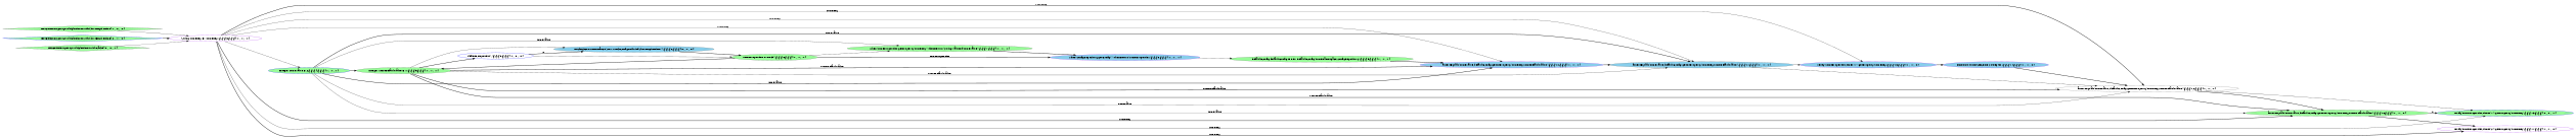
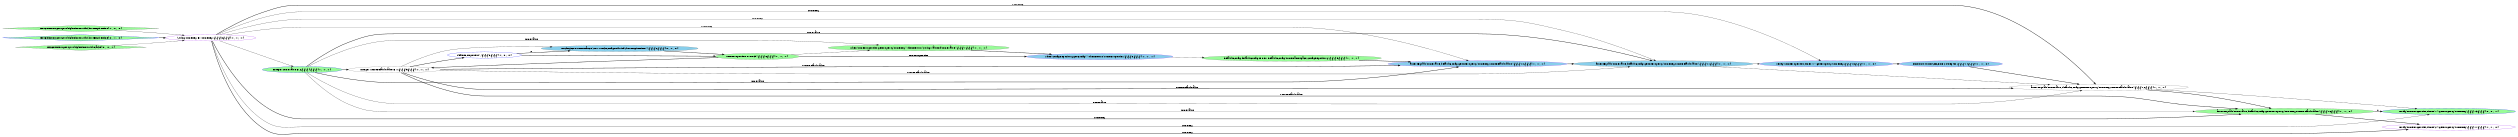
  digraph {
    rankdir=LR
    node [color=gray40 fillcolor=palegreen shape=ellipse style=filled]
    edge [style=bold]
-   n1 [label="Integer someDefaultValue = -1@@@5@@@['1', '1', '1']"]
+   n1 [fillcolor=white label="Integer someDefaultValue = -1@@@5@@@['1', '1', '1']"]
    n2 [fillcolor=white label="assertEquals(someValue,defaultConfig.getIntProperty(someKey,someDefaultValue))@@@12@@@['1', '1', '1']"]
    n3 [color=purple fillcolor=skyblue label="assertEquals(someValue,defaultConfig.getIntProperty(someKey,someDefaultValue))@@@10@@@['1', '1', '1']"]
    n4 [fillcolor=skyblue label="assertEquals(someValue,defaultConfig.getIntProperty(someKey,someDefaultValue))@@@11@@@['1', '1', '1']"]
    n5 [label="assertEquals(someValue,defaultConfig.getIntProperty(someKey,someDefaultValue))@@@16@@@['1', '1', '0']"]
    n6 [fillcolor=skyblue label="MockInjector.setInstance(,new MockConfigUtilWithShortExpireTime())@@@6@@@['0', '1', '0']"]
    n7 [color=blue fillcolor=white label="defineComponent(,)@@@6@@@['1', '0', '0']"]
    n8 [color=blue label="verify(someProperties,times(1)).getProperty(someKey)@@@13@@@['0', '0', '1']"]
    n9 [color=purple fillcolor=skyblue label="verify(someProperties,times(1)).getProperty(someKey)@@@13@@@['1', '1', '0']"]
    n10 [color=purple fillcolor=white label="verify(someProperties,times(2)).getProperty(someKey)@@@17@@@['1', '1', '0']"]
    n11 [label="someProperties = mock()@@@6@@@['1', '1', '1']"]
    n12 [label="when(someProperties.getProperty(someKey)).thenReturn(String.valueOf(someValue))@@@7@@@['1', '1', '1']"]
    n13 [color=purple fillcolor=skyblue label="when(configRepository.getConfig()).thenReturn(someProperties)@@@8@@@['1', '1', '1']"]
    n14 [label="testGetIntPropertyMultipleTimesWithShortExpireTime['1', '0', '0']" shape=diamond]
    n15 [color=purple fillcolor=white label="String someKey = \"someKey\"@@@3@@@['1', '1', '1']"]
    n16 [color=blue label="Integer someValue = 2@@@4@@@['1', '1', '1']"]
    n17 [color=purple fillcolor=skyblue label="TimeUnit.MILLISECONDS.sleep(50)@@@14@@@['1', '1', '0']"]
    n18 [label="DefaultConfig defaultConfig = new DefaultConfig(someNamespace,configRepository)@@@9@@@['1', '1', '1']"]
    n19 [color=blue label="testGetIntPropertyMultipleTimesWithShortExpireTime['0', '1', '0']" shape=diamond]
    n20 [label="testGetIntPropertyMultipleTimesWithCache['0', '0', '1']" shape=diamond]
    n1 -> n2 [label=someDefaultValue]
    n1 -> n3 [label=someDefaultValue]
    n1 -> n4 [label=someDefaultValue style=solid]
    n1 -> n5 [label=someDefaultValue]
    n1 -> n6 [style=solid]
    n1 -> n7
    n2 -> n5
    n2 -> n8 [style=solid]
    n3 -> n4
    n4 -> n2 [style=solid]
    n4 -> n9 [style=solid]
    n5 -> n8 [label=0]
    n5 -> n10
    n6 -> n11
    n7 -> n6 [label=0]
-   n7 -> n11 [style=solid]
+   n7 -> n11
    n9 -> n17
    n11 -> n1
    n11 -> n12 [style=solid]
    n11 -> n13 [label=someProperties]
    n12 -> n13
    n13 -> n18 [style=solid]
    n14 -> n15 [style=solid]
    n15 -> n2 [label=someKey]
    n15 -> n3 [label=someKey style=solid]
    n15 -> n4 [label=someKey style=solid]
    n15 -> n5 [label=someKey]
    n15 -> n8 [label=someKey style=solid]
    n15 -> n9 [label=someKey style=solid]
    n15 -> n10 [label=someKey]
    n15 -> n16 [style=solid]
    n16 -> n1
    n16 -> n2 [label=someValue style=solid]
    n16 -> n3 [label=someValue]
    n16 -> n4 [label=someValue]
    n16 -> n5 [label=someValue style=solid]
    n16 -> n12 [label=someValue style=solid]
    n17 -> n2
    n18 -> n3
    n19 -> n15
    n20 -> n15 [style=solid]
  }
